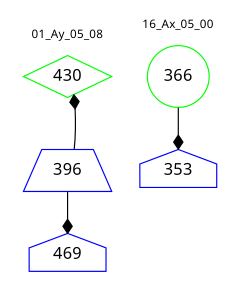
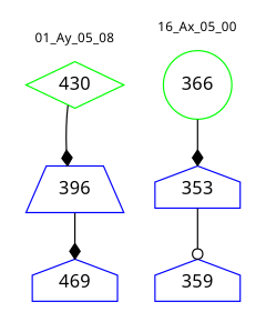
  digraph {
    fontname="Noto Sans"
    node [color=blue fontname="Noto Sans" shape=house]
    edge [arrowhead=diamond color=black fontname="Noto Sans"]
    n1 [color=green label=430 shape=diamond]
    n2 [label=396 shape=trapezium]
    n3 [label=469]
    n4 [color=green label=366 shape=circle]
    n5 [label=353]
+   n6 [label=359]
    subgraph cluster_1 {
      color=white
      fontsize=10
      label="01_Ay_05_08"
      n1
      n2
      n3
    }
    subgraph cluster_2 {
      color=white
      fontsize=10
      label="16_Ax_05_00"
      n4
      n5
+     n6
    }
-   n2 -> n1
+   n1 -> n2
    n2 -> n3
    n4 -> n5
+   n5 -> n6 [arrowhead=odot]
  }
